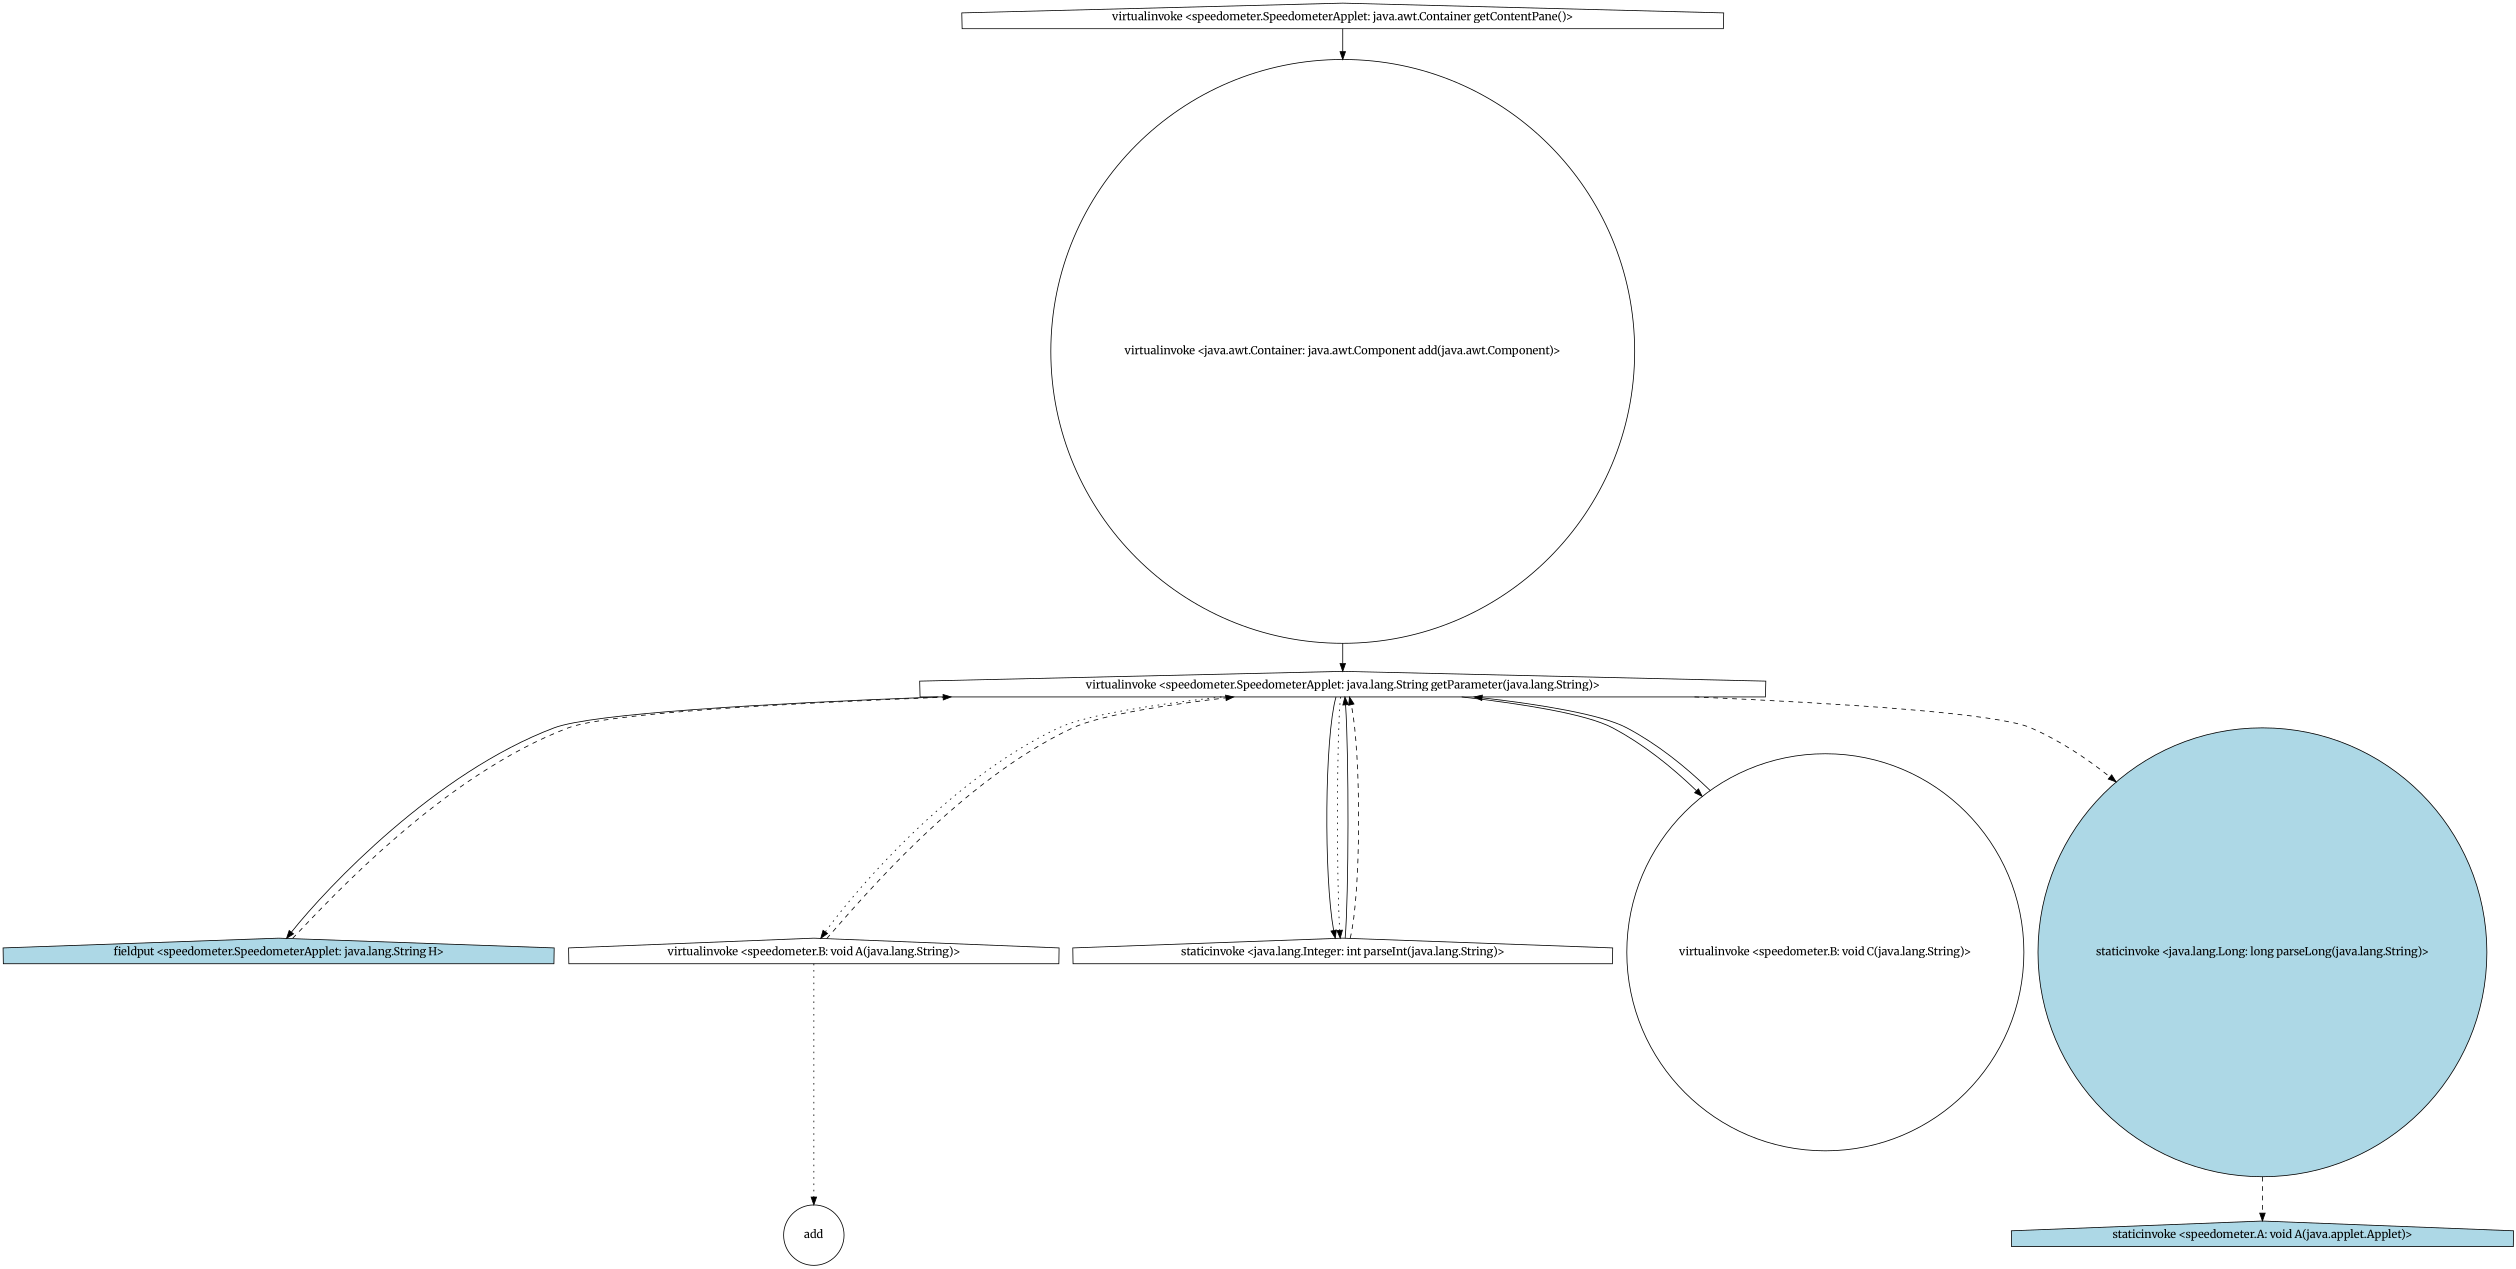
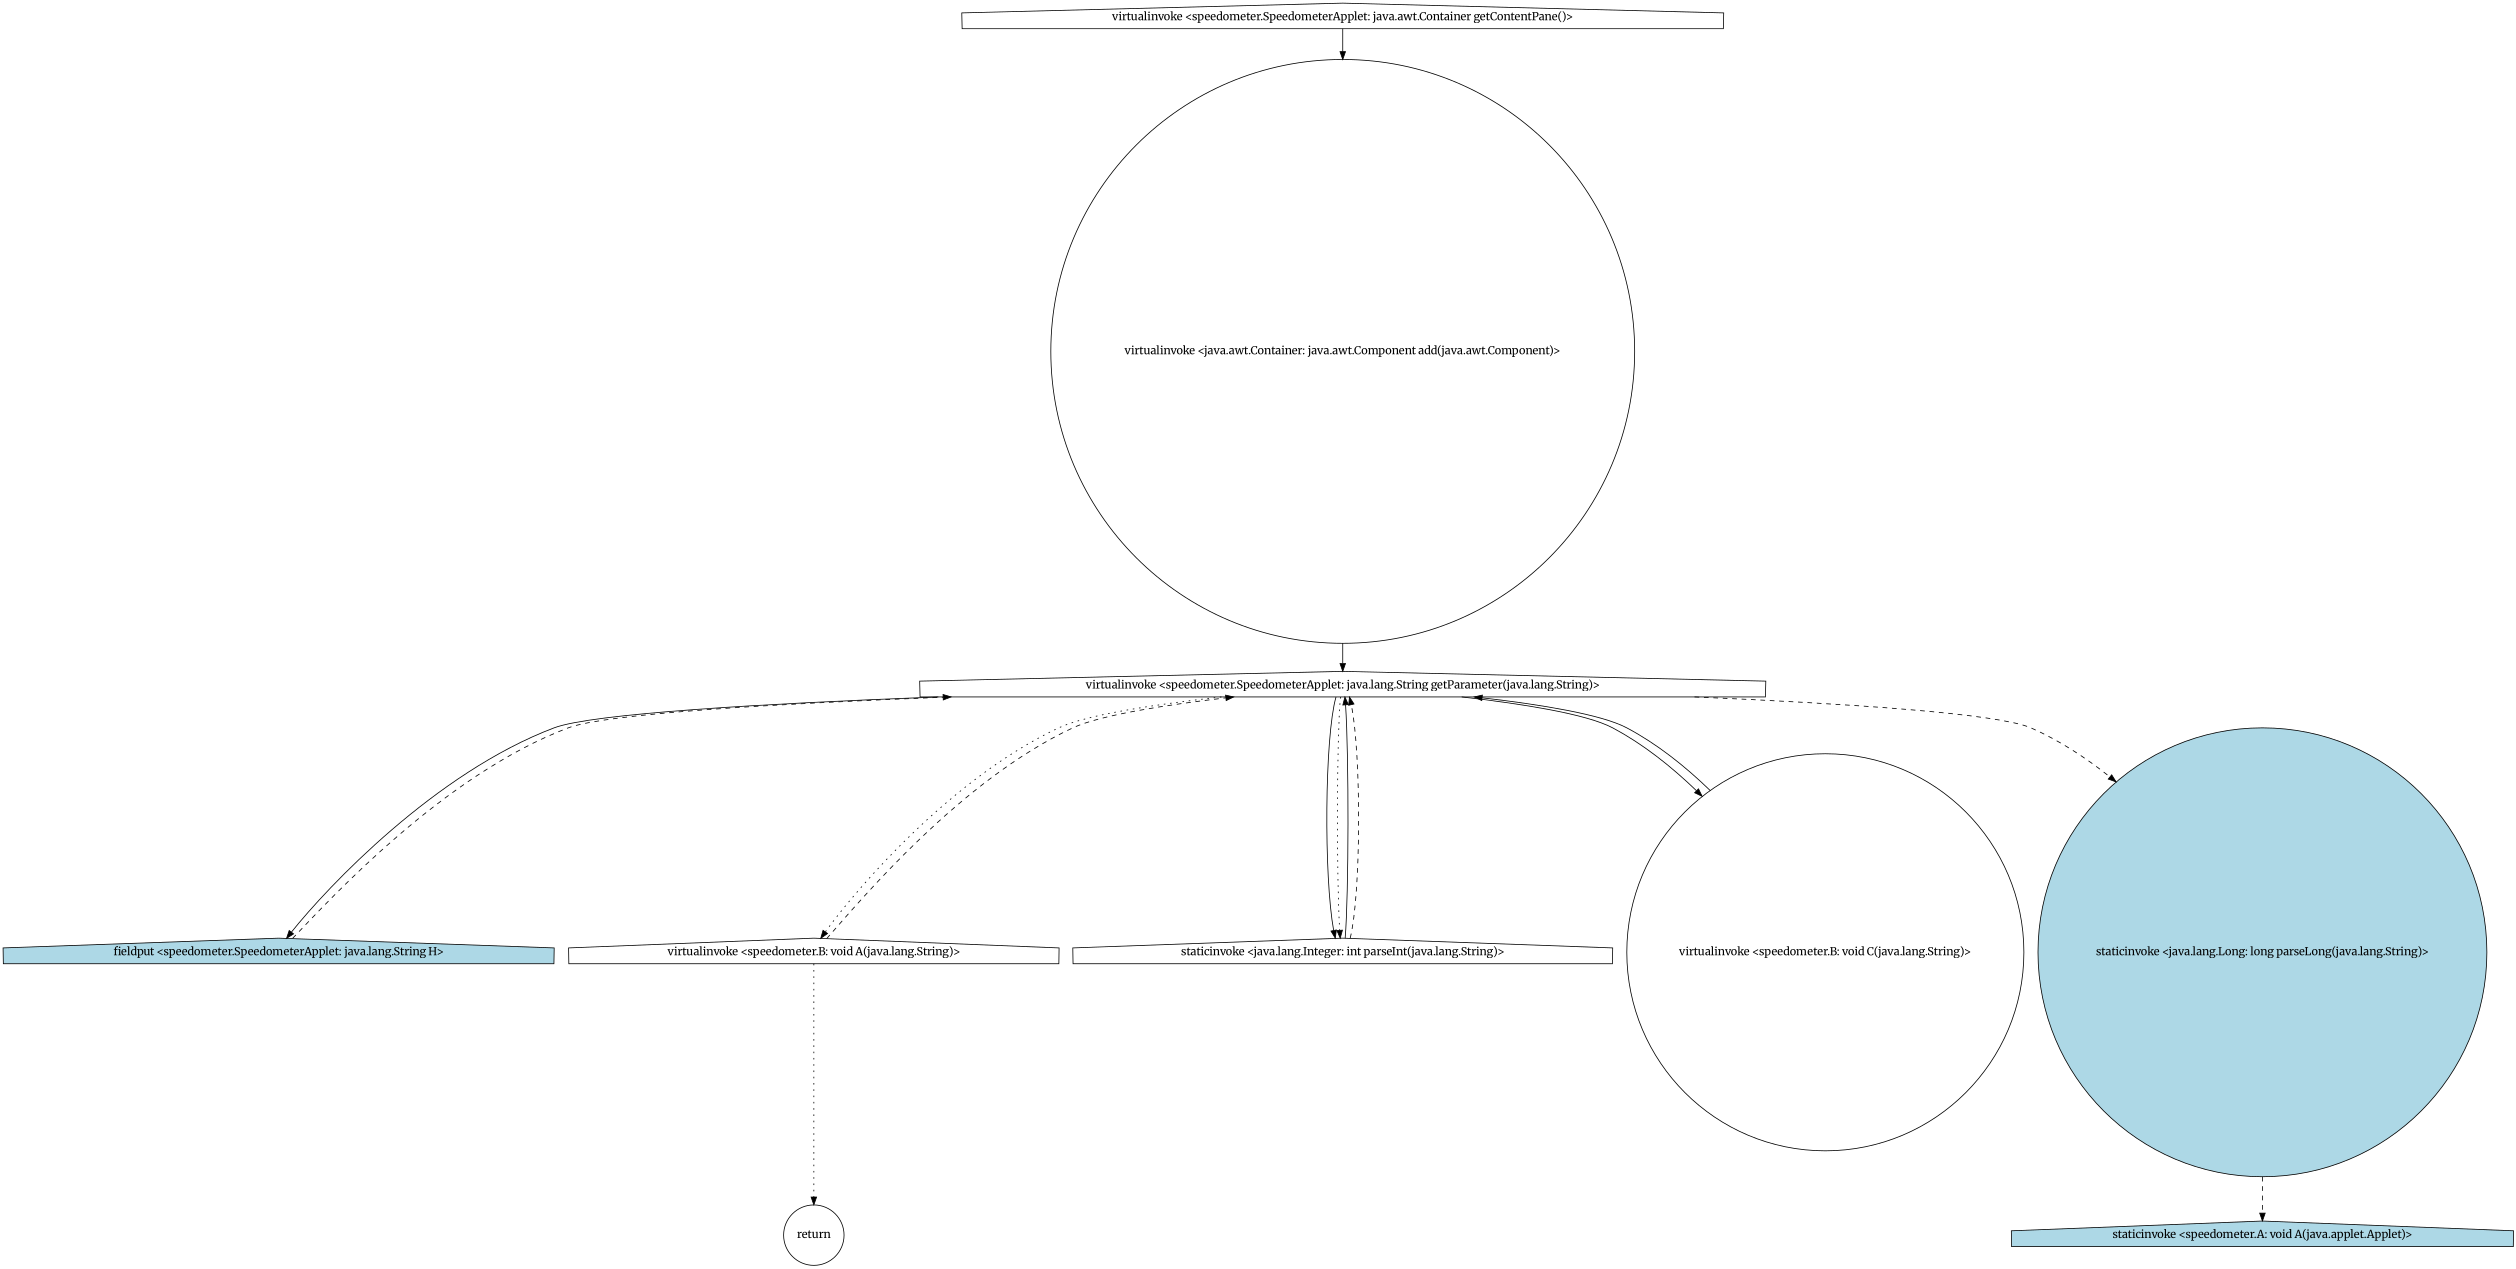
  digraph {
    fontname=Merriweather
    node [fillcolor=white fontname=Merriweather shape=house style=filled]
    edge [fontname=Merriweather style=solid]
    "virtualinvoke <java.awt.Container: java.awt.Component add(java.awt.Component)>" [shape=circle]
    "virtualinvoke <speedometer.SpeedometerApplet: java.awt.Container getContentPane()>"
    "virtualinvoke <speedometer.SpeedometerApplet: java.lang.String getParameter(java.lang.String)>"
    "fieldput <speedometer.SpeedometerApplet: java.lang.String H>" [fillcolor=lightblue]
    "virtualinvoke <speedometer.B: void A(java.lang.String)>"
    "staticinvoke <java.lang.Integer: int parseInt(java.lang.String)>"
    "virtualinvoke <speedometer.B: void C(java.lang.String)>" [shape=circle]
    "staticinvoke <java.lang.Long: long parseLong(java.lang.String)>" [fillcolor=lightblue shape=circle]
-   return [shape=circle label=add]
+   return [shape=circle]
    "staticinvoke <speedometer.A: void A(java.applet.Applet)>" [fillcolor=lightblue]
    "virtualinvoke <java.awt.Container: java.awt.Component add(java.awt.Component)>" -> "virtualinvoke <speedometer.SpeedometerApplet: java.lang.String getParameter(java.lang.String)>"
    "virtualinvoke <speedometer.SpeedometerApplet: java.awt.Container getContentPane()>" -> "virtualinvoke <java.awt.Container: java.awt.Component add(java.awt.Component)>"
    "virtualinvoke <speedometer.SpeedometerApplet: java.lang.String getParameter(java.lang.String)>" -> "fieldput <speedometer.SpeedometerApplet: java.lang.String H>"
    "virtualinvoke <speedometer.SpeedometerApplet: java.lang.String getParameter(java.lang.String)>" -> "virtualinvoke <speedometer.B: void A(java.lang.String)>" [style=dotted]
    "virtualinvoke <speedometer.SpeedometerApplet: java.lang.String getParameter(java.lang.String)>" -> "staticinvoke <java.lang.Integer: int parseInt(java.lang.String)>"
    "virtualinvoke <speedometer.SpeedometerApplet: java.lang.String getParameter(java.lang.String)>" -> "staticinvoke <java.lang.Integer: int parseInt(java.lang.String)>" [style=dotted]
    "virtualinvoke <speedometer.SpeedometerApplet: java.lang.String getParameter(java.lang.String)>" -> "virtualinvoke <speedometer.B: void C(java.lang.String)>"
    "virtualinvoke <speedometer.SpeedometerApplet: java.lang.String getParameter(java.lang.String)>" -> "staticinvoke <java.lang.Long: long parseLong(java.lang.String)>" [style=dashed]
    "fieldput <speedometer.SpeedometerApplet: java.lang.String H>" -> "virtualinvoke <speedometer.SpeedometerApplet: java.lang.String getParameter(java.lang.String)>" [style=dashed]
    "virtualinvoke <speedometer.B: void A(java.lang.String)>" -> "virtualinvoke <speedometer.SpeedometerApplet: java.lang.String getParameter(java.lang.String)>" [style=dashed]
    "virtualinvoke <speedometer.B: void A(java.lang.String)>" -> return [style=dotted]
    "staticinvoke <java.lang.Integer: int parseInt(java.lang.String)>" -> "virtualinvoke <speedometer.SpeedometerApplet: java.lang.String getParameter(java.lang.String)>"
    "staticinvoke <java.lang.Integer: int parseInt(java.lang.String)>" -> "virtualinvoke <speedometer.SpeedometerApplet: java.lang.String getParameter(java.lang.String)>" [style=dashed]
    "virtualinvoke <speedometer.B: void C(java.lang.String)>" -> "virtualinvoke <speedometer.SpeedometerApplet: java.lang.String getParameter(java.lang.String)>"
    "staticinvoke <java.lang.Long: long parseLong(java.lang.String)>" -> "staticinvoke <speedometer.A: void A(java.applet.Applet)>" [style=dashed]
  }
